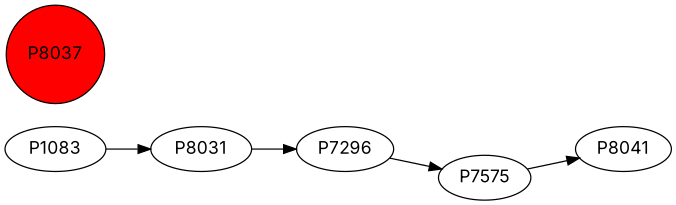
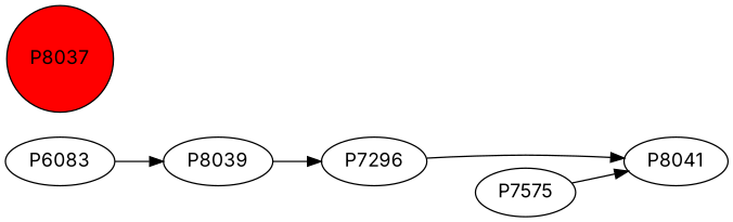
  digraph {
    fontname=Inter
    rankdir=LR
    node [fontname=Inter]
    edge [fontname=Inter]
    n1 [label=P8041]
    P7575
    P7296
-   P1083
-   P8039 [label=P8031]
+   P1083 [label=P6083]
+   P8039
    P8037 [fillcolor=red shape=circle style=filled]
    P7575 -> n1
-   P7296 -> P7575
+   P7296 -> n1
    P1083 -> P8039
    P8039 -> P7296
  }
